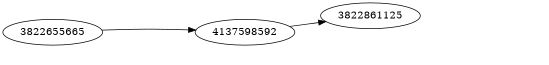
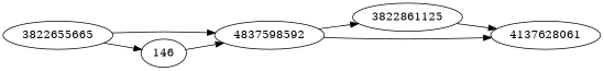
  strict digraph {
    rankdir=LR
    n1 [label=3822861125]
-   4137598592
+   4137598592 [label=4837598592]
+   4137628061
    n4 [label=3822655665]
+   146
+   n1 -> 4137628061
    4137598592 -> n1
+   4137598592 -> 4137628061
    n4 -> 4137598592
+   n4 -> 146
+   146 -> 4137598592
  }
